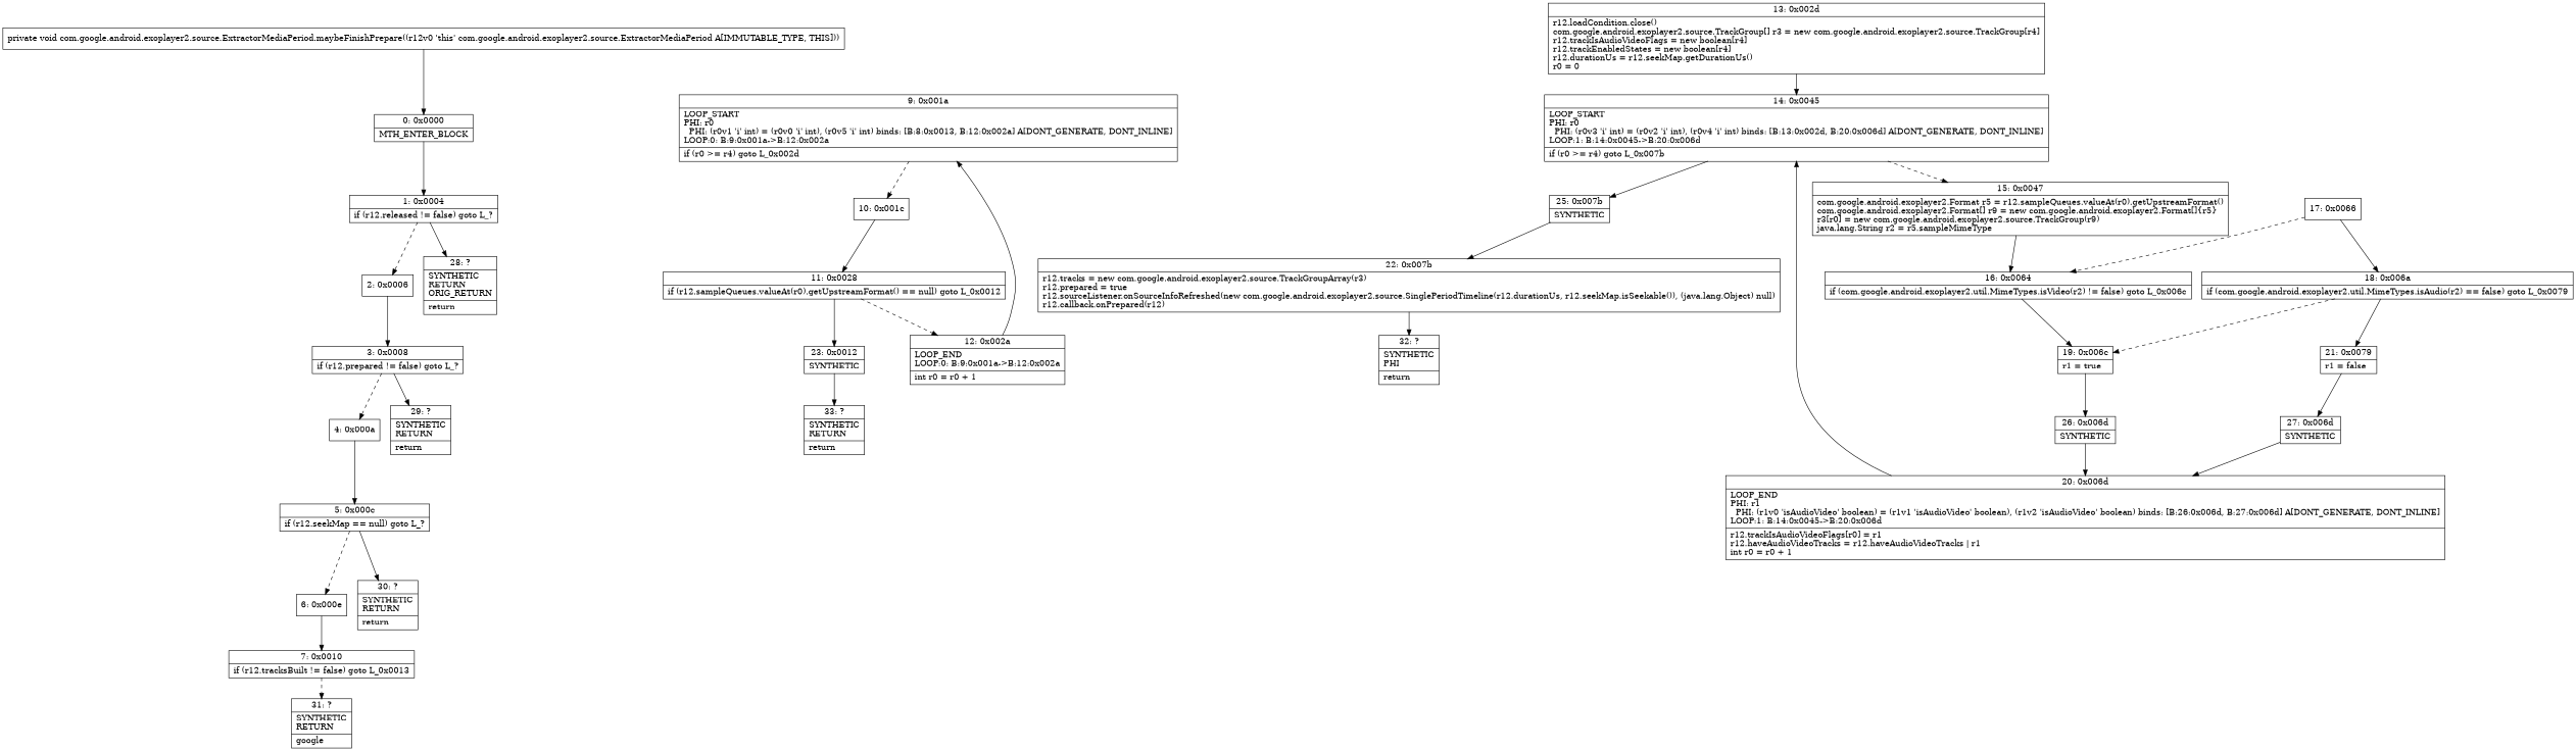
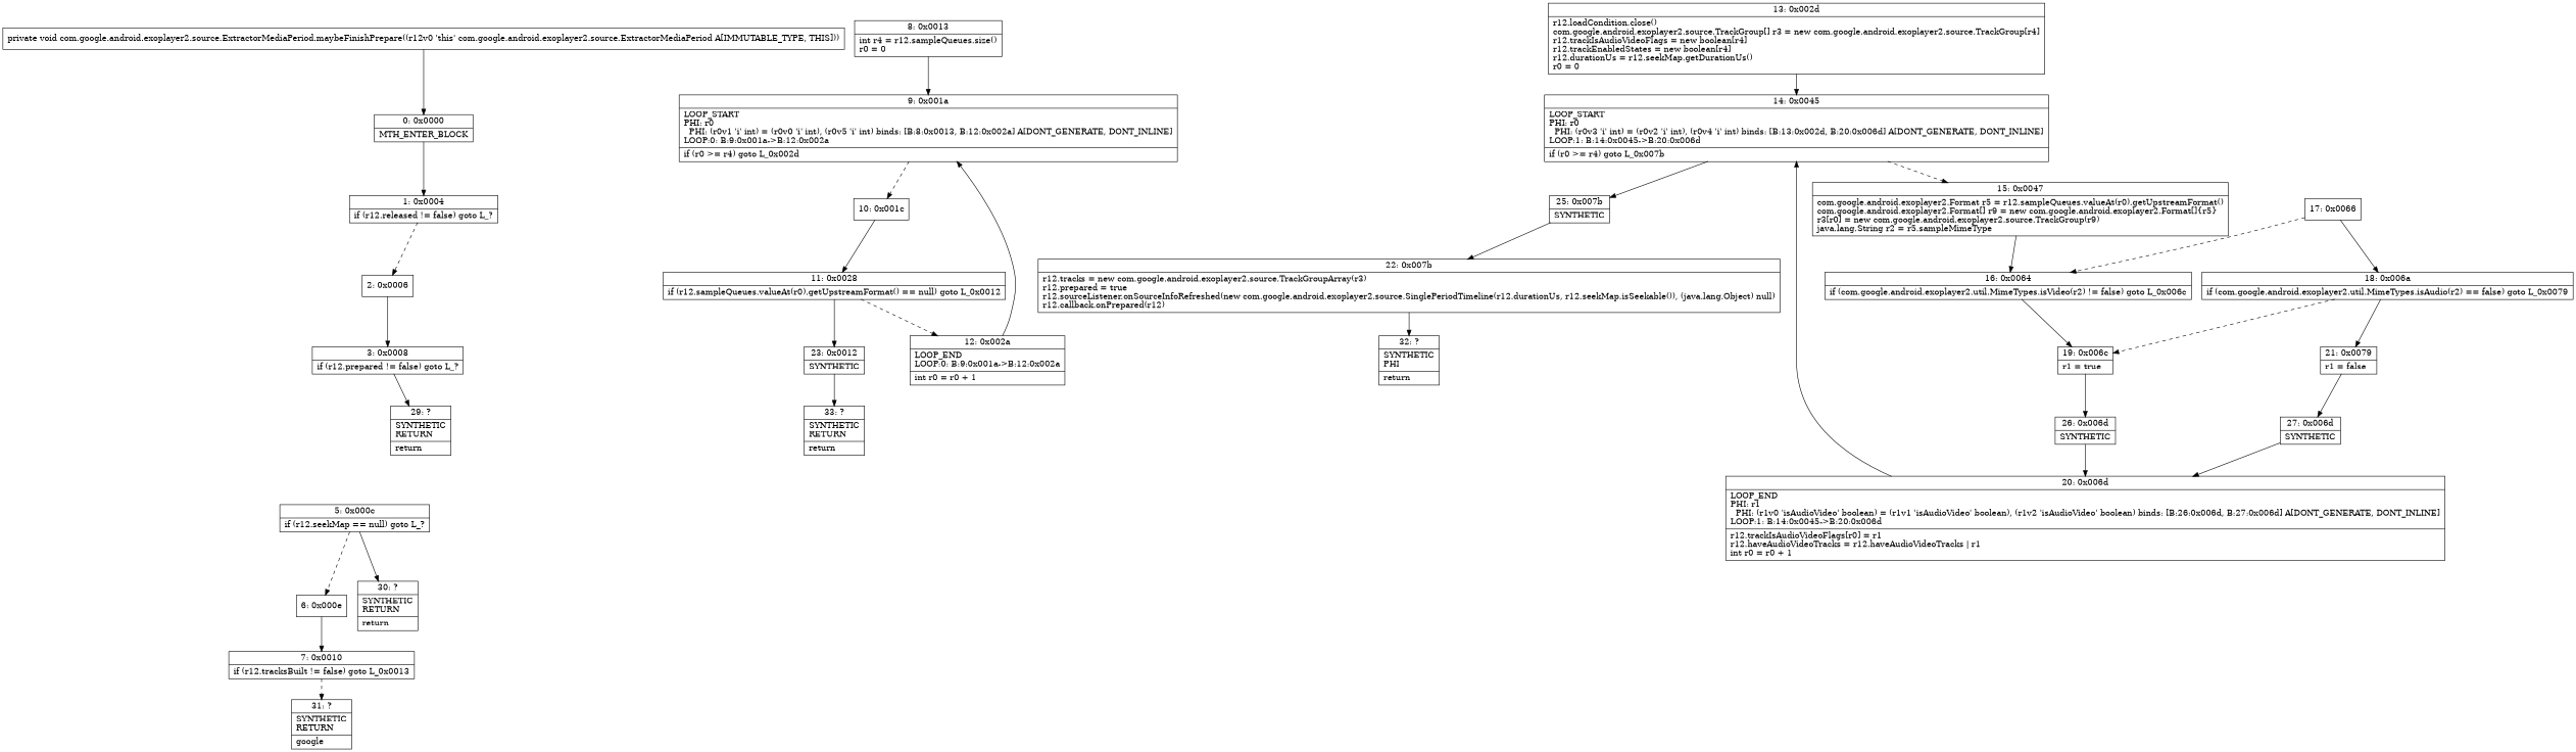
  digraph {
    node [shape=record]
    n1 [label="{0\:\ 0x0000|MTH_ENTER_BLOCK\l}"]
    n2 [label="{1\:\ 0x0004|if (r12.released != false) goto L_?\l}"]
    n3 [label="{2\:\ 0x0006}"]
-   n4 [label="{28\:\ ?|SYNTHETIC\lRETURN\lORIG_RETURN\l|return\l}"]
    n5 [label="{3\:\ 0x0008|if (r12.prepared != false) goto L_?\l}"]
-   n6 [label="{4\:\ 0x000a}"]
    n7 [label="{29\:\ ?|SYNTHETIC\lRETURN\l|return\l}"]
    n8 [label="{5\:\ 0x000c|if (r12.seekMap == null) goto L_?\l}"]
    n9 [label="{6\:\ 0x000e}"]
    n10 [label="{30\:\ ?|SYNTHETIC\lRETURN\l|return\l}"]
    n11 [label="{7\:\ 0x0010|if (r12.tracksBuilt != false) goto L_0x0013\l}"]
    n12 [label="{31\:\ ?|SYNTHETIC\lRETURN\l|google\l}"]
+   n13 [label="{8\:\ 0x0013|int r4 = r12.sampleQueues.size()\lr0 = 0\l}"]
    n14 [label="{9\:\ 0x001a|LOOP_START\lPHI: r0 \l  PHI: (r0v1 'i' int) = (r0v0 'i' int), (r0v5 'i' int) binds: [B:8:0x0013, B:12:0x002a] A[DONT_GENERATE, DONT_INLINE]\lLOOP:0: B:9:0x001a\-\>B:12:0x002a\l|if (r0 \>= r4) goto L_0x002d\l}"]
    n15 [label="{10\:\ 0x001c}"]
    n16 [label="{11\:\ 0x0028|if (r12.sampleQueues.valueAt(r0).getUpstreamFormat() == null) goto L_0x0012\l}"]
    n17 [label="{12\:\ 0x002a|LOOP_END\lLOOP:0: B:9:0x001a\-\>B:12:0x002a\l|int r0 = r0 + 1\l}"]
    n18 [label="{23\:\ 0x0012|SYNTHETIC\l}"]
    n19 [label="{33\:\ ?|SYNTHETIC\lRETURN\l|return\l}"]
    n20 [label="{13\:\ 0x002d|r12.loadCondition.close()\lcom.google.android.exoplayer2.source.TrackGroup[] r3 = new com.google.android.exoplayer2.source.TrackGroup[r4]\lr12.trackIsAudioVideoFlags = new boolean[r4]\lr12.trackEnabledStates = new boolean[r4]\lr12.durationUs = r12.seekMap.getDurationUs()\lr0 = 0\l}"]
    n21 [label="{14\:\ 0x0045|LOOP_START\lPHI: r0 \l  PHI: (r0v3 'i' int) = (r0v2 'i' int), (r0v4 'i' int) binds: [B:13:0x002d, B:20:0x006d] A[DONT_GENERATE, DONT_INLINE]\lLOOP:1: B:14:0x0045\-\>B:20:0x006d\l|if (r0 \>= r4) goto L_0x007b\l}"]
    n22 [label="{15\:\ 0x0047|com.google.android.exoplayer2.Format r5 = r12.sampleQueues.valueAt(r0).getUpstreamFormat()\lcom.google.android.exoplayer2.Format[] r9 = new com.google.android.exoplayer2.Format[]\{r5\}\lr3[r0] = new com.google.android.exoplayer2.source.TrackGroup(r9)\ljava.lang.String r2 = r5.sampleMimeType\l}"]
    n23 [label="{25\:\ 0x007b|SYNTHETIC\l}"]
    n24 [label="{16\:\ 0x0064|if (com.google.android.exoplayer2.util.MimeTypes.isVideo(r2) != false) goto L_0x006c\l}"]
    n25 [label="{22\:\ 0x007b|r12.tracks = new com.google.android.exoplayer2.source.TrackGroupArray(r3)\lr12.prepared = true\lr12.sourceListener.onSourceInfoRefreshed(new com.google.android.exoplayer2.source.SinglePeriodTimeline(r12.durationUs, r12.seekMap.isSeekable()), (java.lang.Object) null)\lr12.callback.onPrepared(r12)\l}"]
    n26 [label="{19\:\ 0x006c|r1 = true\l}"]
    n27 [label="{17\:\ 0x0066}"]
    n28 [label="{18\:\ 0x006a|if (com.google.android.exoplayer2.util.MimeTypes.isAudio(r2) == false) goto L_0x0079\l}"]
    n29 [label="{26\:\ 0x006d|SYNTHETIC\l}"]
    n30 [label="{21\:\ 0x0079|r1 = false\l}"]
    n31 [label="{27\:\ 0x006d|SYNTHETIC\l}"]
    n32 [label="{20\:\ 0x006d|LOOP_END\lPHI: r1 \l  PHI: (r1v0 'isAudioVideo' boolean) = (r1v1 'isAudioVideo' boolean), (r1v2 'isAudioVideo' boolean) binds: [B:26:0x006d, B:27:0x006d] A[DONT_GENERATE, DONT_INLINE]\lLOOP:1: B:14:0x0045\-\>B:20:0x006d\l|r12.trackIsAudioVideoFlags[r0] = r1\lr12.haveAudioVideoTracks = r12.haveAudioVideoTracks \| r1\lint r0 = r0 + 1\l}"]
    n33 [label="{32\:\ ?|SYNTHETIC\lPHI\l|return\l}"]
    n34 [label="{private void com.google.android.exoplayer2.source.ExtractorMediaPeriod.maybeFinishPrepare((r12v0 'this' com.google.android.exoplayer2.source.ExtractorMediaPeriod A[IMMUTABLE_TYPE, THIS])) }"]
    n1 -> n2
    n2 -> n3 [style=dashed]
-   n2 -> n4
    n3 -> n5
-   n5 -> n6 [style=dashed]
    n5 -> n7
-   n6 -> n8
    n8 -> n9 [style=dashed]
    n8 -> n10
    n9 -> n11
    n11 -> n12 [style=dashed]
+   n13 -> n14
    n14 -> n15 [style=dashed]
    n15 -> n16
    n16 -> n17 [style=dashed]
    n16 -> n18
    n17 -> n14
    n18 -> n19
    n20 -> n21
    n21 -> n22 [style=dashed]
    n21 -> n23
    n22 -> n24
    n23 -> n25
    n24 -> n26
    n25 -> n33
    n26 -> n29
    n27 -> n24 [style=dashed]
    n27 -> n28
    n28 -> n26 [style=dashed]
    n28 -> n30
    n29 -> n32
    n30 -> n31
    n31 -> n32
    n32 -> n21
    n34 -> n1
  }
